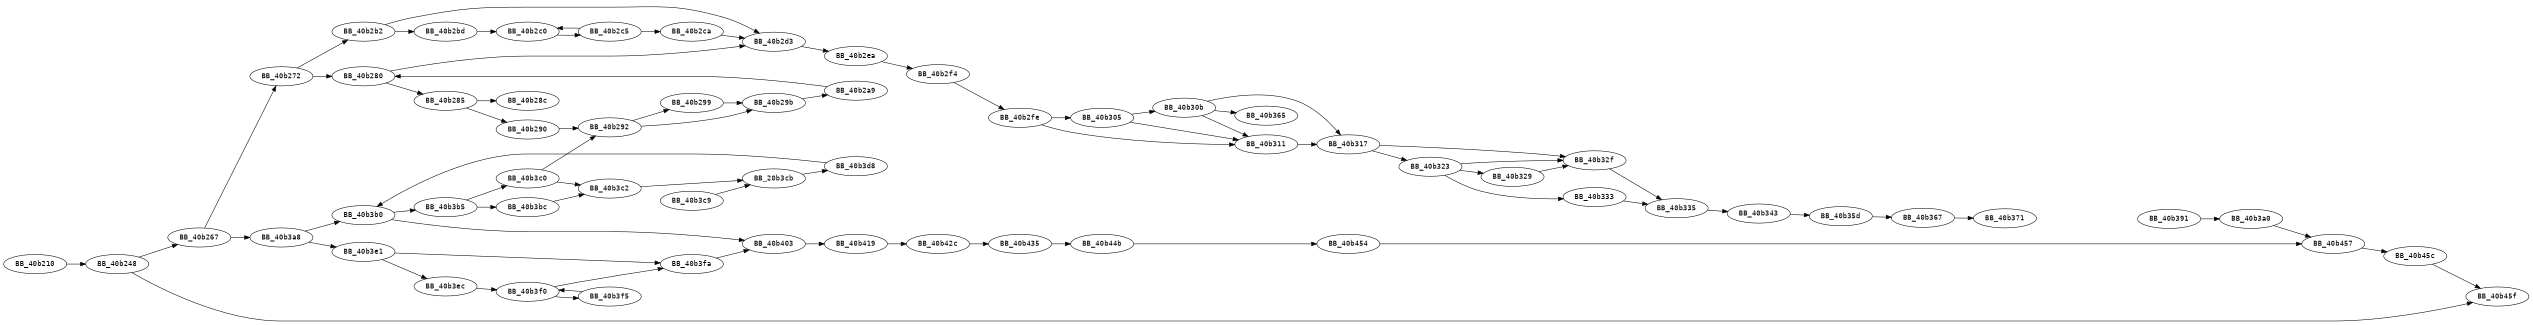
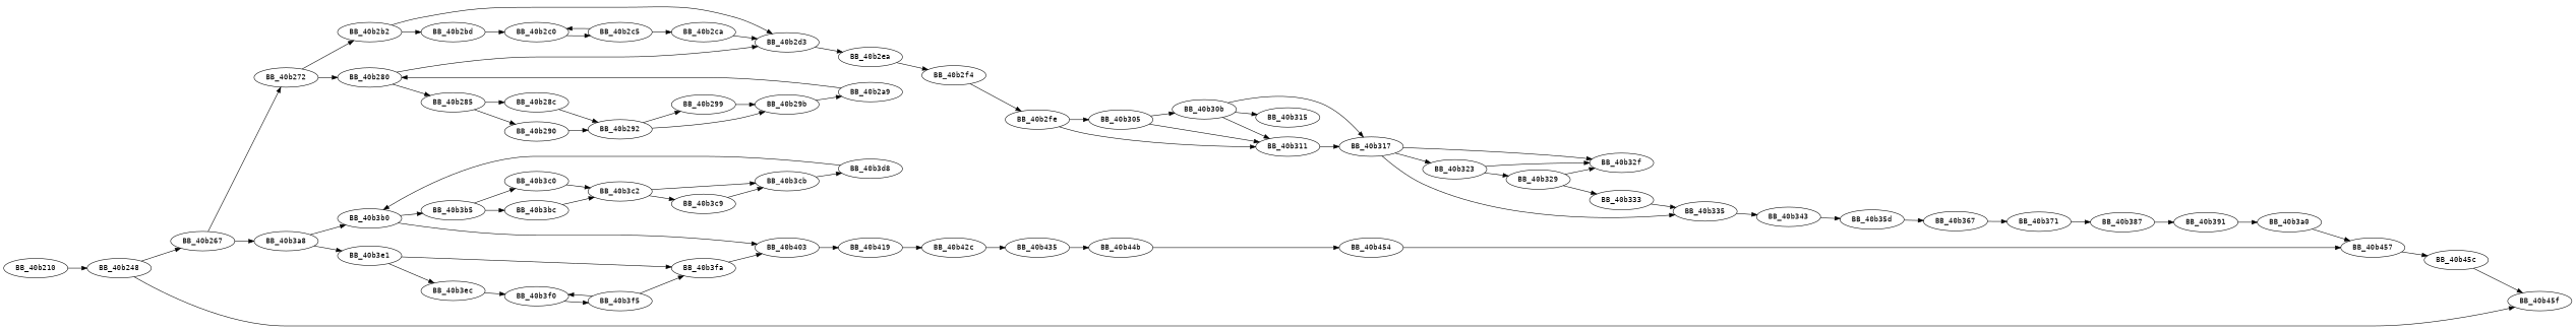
  digraph {
    fontname="DejaVu Sans Mono"
    rankdir=LR
    node [fontname="DejaVu Sans Mono"]
    edge [fontname="DejaVu Sans Mono"]
    BB_40b210
    BB_40b248
    BB_40b267
    BB_40b45f
    BB_40b272
    BB_40b3a8
    BB_40b280
    BB_40b2b2
    BB_40b3b0
    BB_40b3e1
    BB_40b285
    BB_40b2d3
    BB_40b2bd
    BB_40b3b5
    BB_40b403
    BB_40b3ec
    BB_40b3fa
    BB_40b28c
    BB_40b290
    BB_40b2ea
    BB_40b2c0
    BB_40b2ca
    BB_40b292
    BB_40b2f4
    BB_40b299
    BB_40b29b
    BB_40b2a9
    BB_40b2c5
    BB_40b2fe
    BB_40b305
    BB_40b311
    BB_40b30b
    BB_40b317
-   BB_40b315 [label=BB_40b365]
+   BB_40b315
    BB_40b323
    BB_40b32f
    BB_40b329
    BB_40b335
    BB_40b333
    BB_40b343
    BB_40b35d
    BB_40b367
    BB_40b371
+   BB_40b387
    BB_40b391
    BB_40b3a0
    BB_40b457
    BB_40b45c
    BB_40b3bc
    BB_40b3c0
    BB_40b419
    BB_40b3f0
    BB_40b3c2
    BB_40b42c
    BB_40b3c9
-   BB_40b3cb [label=BB_20b3cb]
+   BB_40b3cb
    BB_40b3d8
    BB_40b3f5
    BB_40b435
    BB_40b44b
    BB_40b454
    BB_40b210 -> BB_40b248
    BB_40b248 -> BB_40b267
    BB_40b248 -> BB_40b45f
    BB_40b267 -> BB_40b272
    BB_40b267 -> BB_40b3a8
    BB_40b272 -> BB_40b280
    BB_40b272 -> BB_40b2b2
    BB_40b3a8 -> BB_40b3b0
    BB_40b3a8 -> BB_40b3e1
    BB_40b280 -> BB_40b285
    BB_40b280 -> BB_40b2d3
    BB_40b2b2 -> BB_40b2d3
    BB_40b2b2 -> BB_40b2bd
    BB_40b3b0 -> BB_40b3b5
    BB_40b3b0 -> BB_40b403
    BB_40b3e1 -> BB_40b3ec
    BB_40b3e1 -> BB_40b3fa
    BB_40b285 -> BB_40b28c
    BB_40b285 -> BB_40b290
    BB_40b2d3 -> BB_40b2ea
    BB_40b2bd -> BB_40b2c0
    BB_40b3b5 -> BB_40b3bc
    BB_40b3b5 -> BB_40b3c0
    BB_40b403 -> BB_40b419
    BB_40b3ec -> BB_40b3f0
    BB_40b3fa -> BB_40b403
-   BB_40b3c0 -> BB_40b292
+   BB_40b28c -> BB_40b292
    BB_40b290 -> BB_40b292
    BB_40b2ea -> BB_40b2f4
    BB_40b2c0 -> BB_40b2c5
    BB_40b2ca -> BB_40b2d3
    BB_40b292 -> BB_40b299
    BB_40b292 -> BB_40b29b
    BB_40b2f4 -> BB_40b2fe
    BB_40b299 -> BB_40b29b
    BB_40b29b -> BB_40b2a9
    BB_40b2a9 -> BB_40b280
    BB_40b2c5 -> BB_40b2c0
    BB_40b2c5 -> BB_40b2ca
    BB_40b2fe -> BB_40b305
    BB_40b2fe -> BB_40b311
    BB_40b305 -> BB_40b311
    BB_40b305 -> BB_40b30b
    BB_40b311 -> BB_40b317
    BB_40b30b -> BB_40b311
    BB_40b30b -> BB_40b317
    BB_40b30b -> BB_40b315
    BB_40b317 -> BB_40b323
    BB_40b317 -> BB_40b32f
    BB_40b323 -> BB_40b32f
    BB_40b323 -> BB_40b329
-   BB_40b32f -> BB_40b335
+   BB_40b317 -> BB_40b335
    BB_40b329 -> BB_40b32f
-   BB_40b323 -> BB_40b333
+   BB_40b329 -> BB_40b333
    BB_40b335 -> BB_40b343
    BB_40b333 -> BB_40b335
    BB_40b343 -> BB_40b35d
    BB_40b35d -> BB_40b367
    BB_40b367 -> BB_40b371
+   BB_40b371 -> BB_40b387
+   BB_40b387 -> BB_40b391
    BB_40b391 -> BB_40b3a0
    BB_40b3a0 -> BB_40b457
    BB_40b457 -> BB_40b45c
    BB_40b45c -> BB_40b45f
    BB_40b3bc -> BB_40b3c2
    BB_40b3c0 -> BB_40b3c2
    BB_40b419 -> BB_40b42c
    BB_40b3f0 -> BB_40b3f5
+   BB_40b3c2 -> BB_40b3c9
    BB_40b3c2 -> BB_40b3cb
    BB_40b42c -> BB_40b435
    BB_40b3c9 -> BB_40b3cb
    BB_40b3cb -> BB_40b3d8
    BB_40b3d8 -> BB_40b3b0
-   BB_40b3f0 -> BB_40b3fa
+   BB_40b3f5 -> BB_40b3fa
    BB_40b3f5 -> BB_40b3f0
    BB_40b435 -> BB_40b44b
    BB_40b44b -> BB_40b454
    BB_40b454 -> BB_40b457
  }
